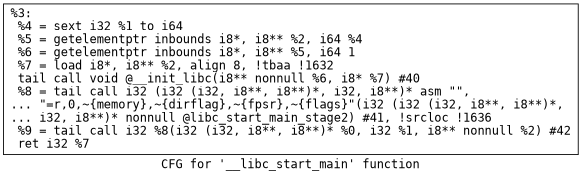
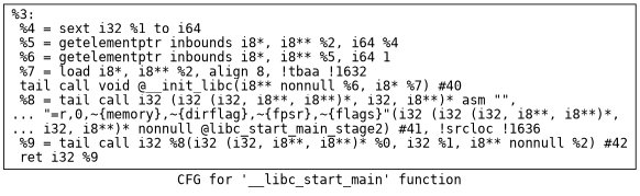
  digraph {
    label="CFG for '__libc_start_main' function"
    rankdir=LR
    fontname="DejaVu Sans Mono"
-   n1 [label="{%3:\l  %4 = sext i32 %1 to i64\l  %5 = getelementptr inbounds i8*, i8** %2, i64 %4\l  %6 = getelementptr inbounds i8*, i8** %5, i64 1\l  %7 = load i8*, i8** %2, align 8, !tbaa !1632\l  tail call void @__init_libc(i8** nonnull %6, i8* %7) #40\l  %8 = tail call i32 (i32 (i32, i8**, i8**)*, i32, i8**)* asm \"\",\l... \"=r,0,~\{memory\},~\{dirflag\},~\{fpsr\},~\{flags\}\"(i32 (i32 (i32, i8**, i8**)*,\l... i32, i8**)* nonnull @libc_start_main_stage2) #41, !srcloc !1636\l  %9 = tail call i32 %8(i32 (i32, i8**, i8**)* %0, i32 %1, i8** nonnull %2) #42\l  ret i32 %7\l}" shape=record fontname="DejaVu Sans Mono"]
+   n1 [label="{%3:\l  %4 = sext i32 %1 to i64\l  %5 = getelementptr inbounds i8*, i8** %2, i64 %4\l  %6 = getelementptr inbounds i8*, i8** %5, i64 1\l  %7 = load i8*, i8** %2, align 8, !tbaa !1632\l  tail call void @__init_libc(i8** nonnull %6, i8* %7) #40\l  %8 = tail call i32 (i32 (i32, i8**, i8**)*, i32, i8**)* asm \"\",\l... \"=r,0,~\{memory\},~\{dirflag\},~\{fpsr\},~\{flags\}\"(i32 (i32 (i32, i8**, i8**)*,\l... i32, i8**)* nonnull @libc_start_main_stage2) #41, !srcloc !1636\l  %9 = tail call i32 %8(i32 (i32, i8**, i8**)* %0, i32 %1, i8** nonnull %2) #42\l  ret i32 %9\l}" shape=record fontname="DejaVu Sans Mono"]
  }
